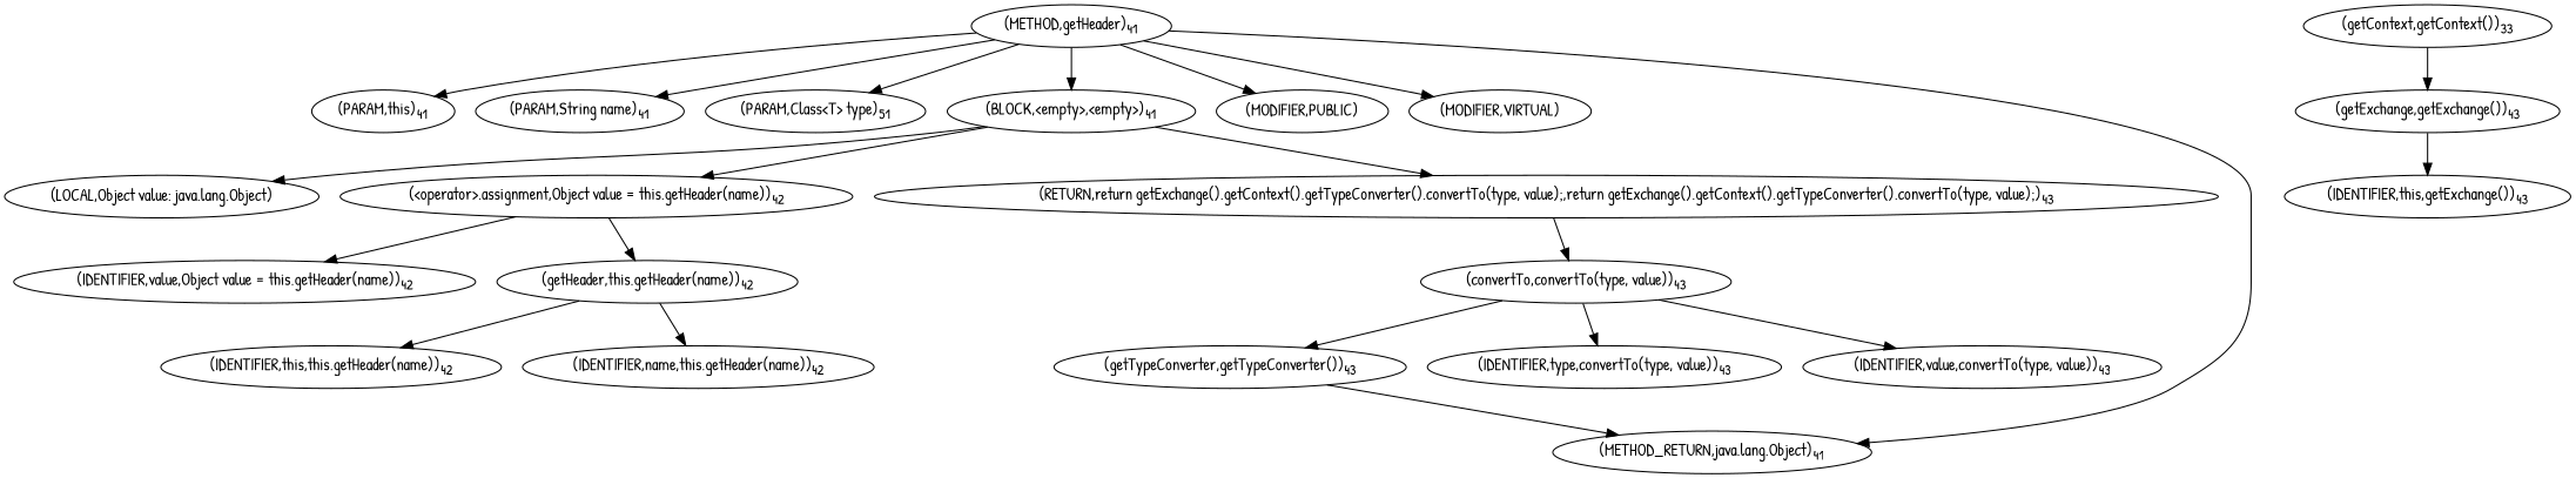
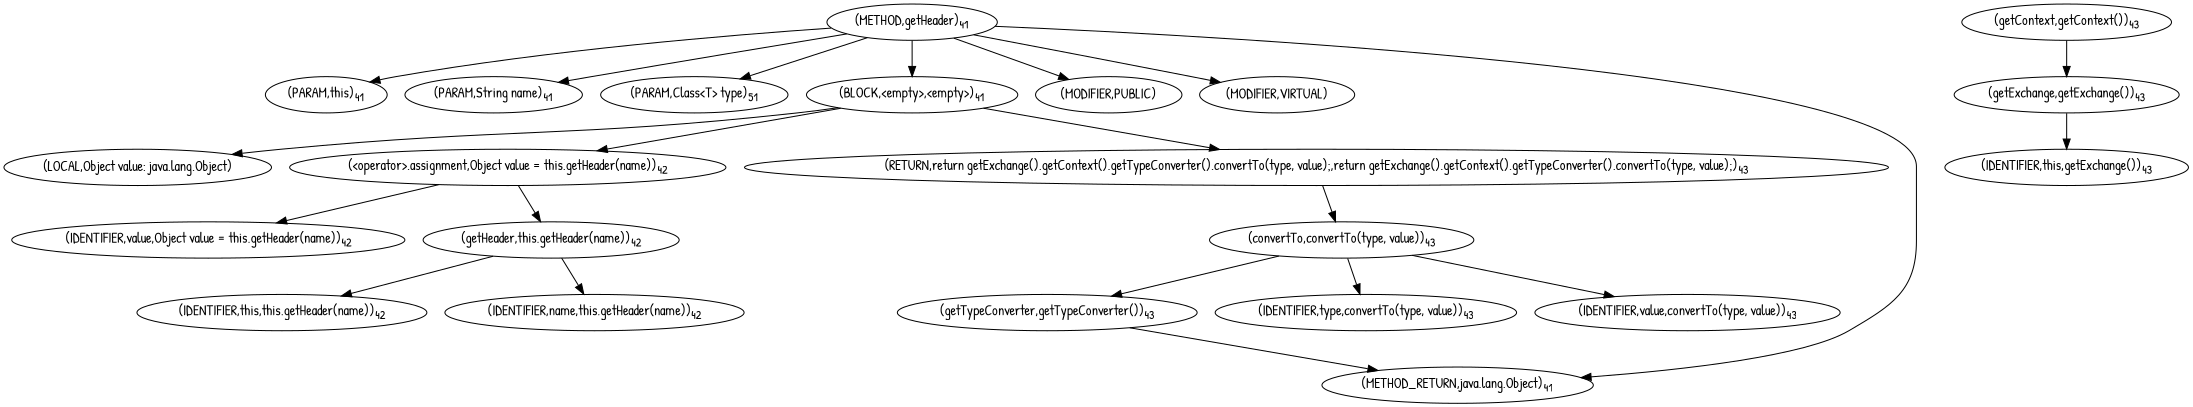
  digraph {
    fontname="Patrick Hand"
    node [fontname="Patrick Hand"]
    edge [fontname="Patrick Hand"]
    n1 [label=<(METHOD,getHeader)<SUB>41</SUB>>]
    n2 [label=<(PARAM,this)<SUB>41</SUB>>]
    n3 [label=<(PARAM,String name)<SUB>41</SUB>>]
    n4 [label=<(PARAM,Class&lt;T&gt; type)<SUB>51</SUB>>]
    n5 [label=<(BLOCK,&lt;empty&gt;,&lt;empty&gt;)<SUB>41</SUB>>]
    n6 [label=<(MODIFIER,PUBLIC)>]
    n7 [label=<(MODIFIER,VIRTUAL)>]
    n8 [label=<(METHOD_RETURN,java.lang.Object)<SUB>41</SUB>>]
    n9 [label=<(LOCAL,Object value: java.lang.Object)>]
    n10 [label=<(&lt;operator&gt;.assignment,Object value = this.getHeader(name))<SUB>42</SUB>>]
    n11 [label=<(RETURN,return getExchange().getContext().getTypeConverter().convertTo(type, value);,return getExchange().getContext().getTypeConverter().convertTo(type, value);)<SUB>43</SUB>>]
    n12 [label=<(IDENTIFIER,value,Object value = this.getHeader(name))<SUB>42</SUB>>]
    n13 [label=<(getHeader,this.getHeader(name))<SUB>42</SUB>>]
    n14 [label=<(convertTo,convertTo(type, value))<SUB>43</SUB>>]
    n15 [label=<(IDENTIFIER,this,this.getHeader(name))<SUB>42</SUB>>]
    n16 [label=<(IDENTIFIER,name,this.getHeader(name))<SUB>42</SUB>>]
    n17 [label=<(getTypeConverter,getTypeConverter())<SUB>43</SUB>>]
    n18 [label=<(IDENTIFIER,type,convertTo(type, value))<SUB>43</SUB>>]
    n19 [label=<(IDENTIFIER,value,convertTo(type, value))<SUB>43</SUB>>]
-   n20 [label=<(getContext,getContext())<SUB>33</SUB>>]
+   n20 [label=<(getContext,getContext())<SUB>43</SUB>>]
    n21 [label=<(getExchange,getExchange())<SUB>43</SUB>>]
    n22 [label=<(IDENTIFIER,this,getExchange())<SUB>43</SUB>>]
    n1 -> n2
    n1 -> n3
    n1 -> n4
    n1 -> n5
    n1 -> n6
    n1 -> n7
    n1 -> n8
    n5 -> n9
    n5 -> n10
    n5 -> n11
    n10 -> n12
    n10 -> n13
    n11 -> n14
    n13 -> n15
    n13 -> n16
    n14 -> n17
    n14 -> n18
    n14 -> n19
    n17 -> n8
    n20 -> n21
    n21 -> n22
  }
